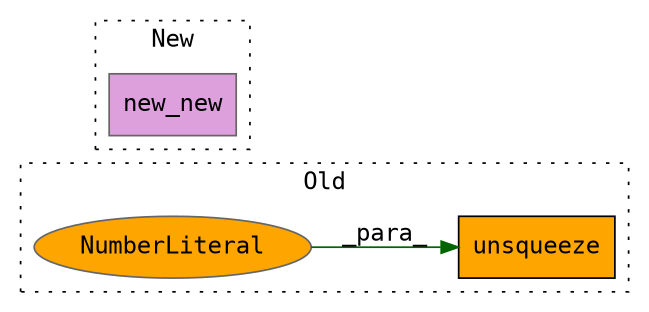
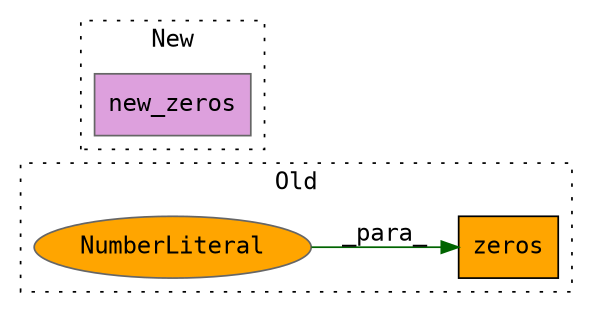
  digraph {
    rankdir=LR
    fontname="DejaVu Sans Mono"
    node [a=32 l="10,1" shape=box style=filled fillcolor=orange color=gray40 fontname="DejaVu Sans Mono"]
-   n1 [label=unsqueeze s="7822,7833" color=black]
+   n1 [label=zeros s="7822,7833" color=black]
    n2 [a=34 l=1 label=NumberLiteral s=7832 shape=ellipse]
-   n3 [label=new_new s="6499,6535" fillcolor=plum]
+   n3 [label=new_zeros s="6499,6535" fillcolor=plum]
    subgraph cluster_1 {
      label=Old
      style=dotted
      n1
      n2
    }
    subgraph cluster_2 {
      label=New
      style=dotted
      n3
    }
    n2 -> n1 [label=_para_ color=darkgreen fontname="DejaVu Sans Mono"]
  }
